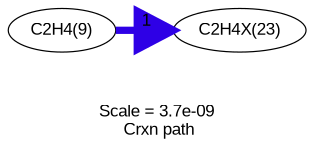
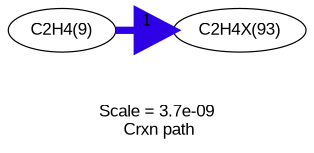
  digraph {
    fontname="Liberation Sans"
    label="Scale = 3.7e-09\l Crxn path"
    rankdir=LR
    node [fontname="Liberation Sans"]
    n1 [label="C2H4(9)"]
-   n2 [label="C2H4X(23)"]
+   n2 [label="C2H4X(93)"]
    n1 -> n2 [arrowsize=3 color="0.7, 1.5, 0.9" fontname="Liberation Sans" label=" 1" style="setlinewidth(6)"]
  }
